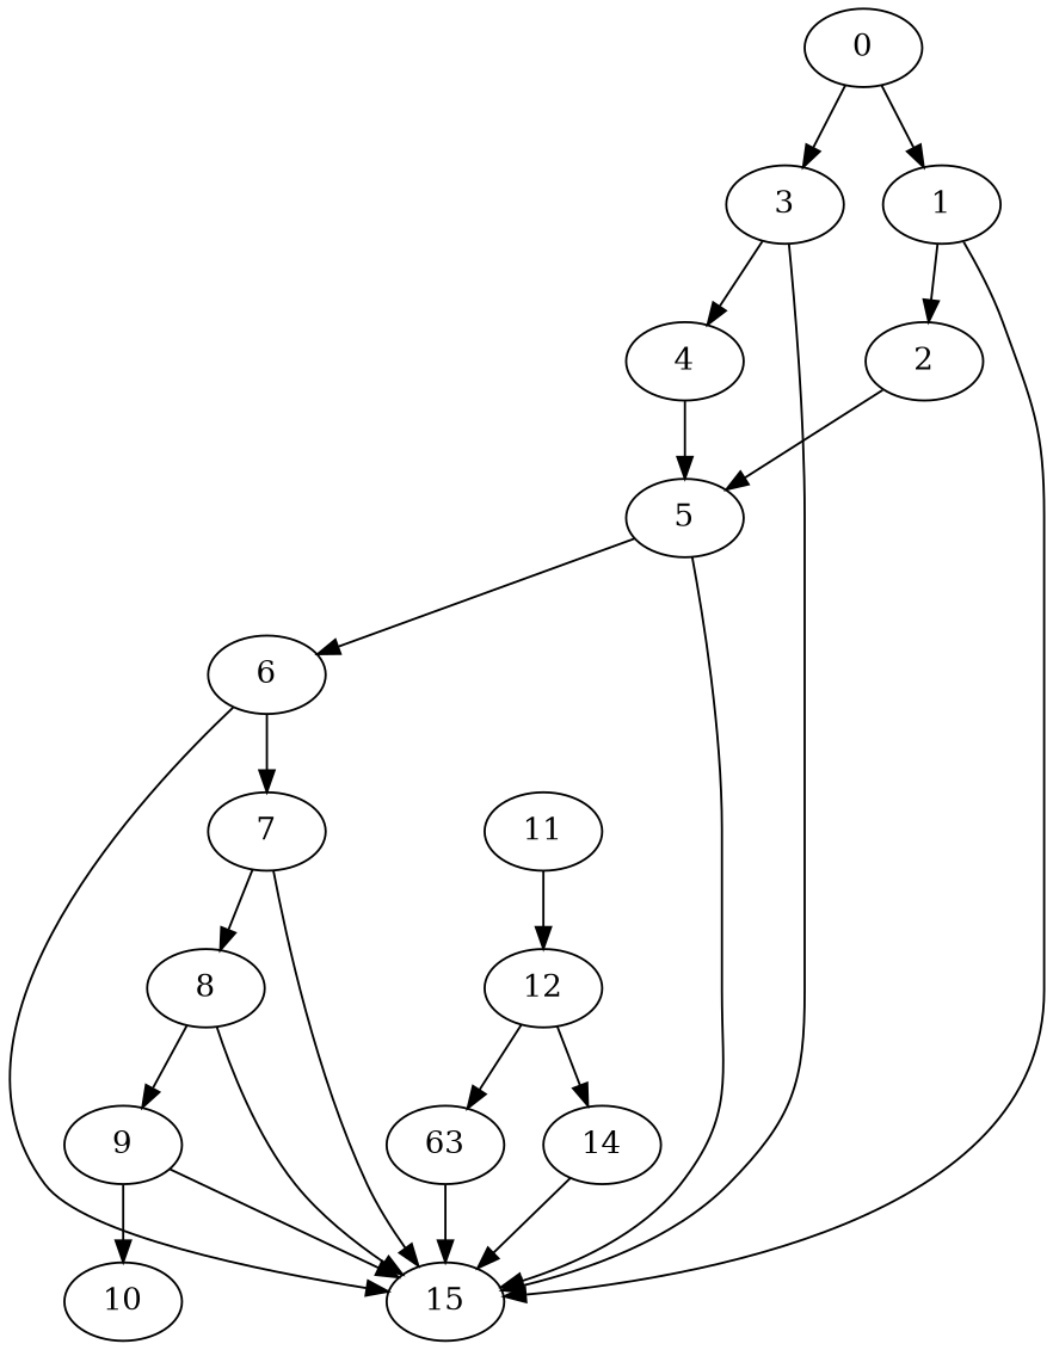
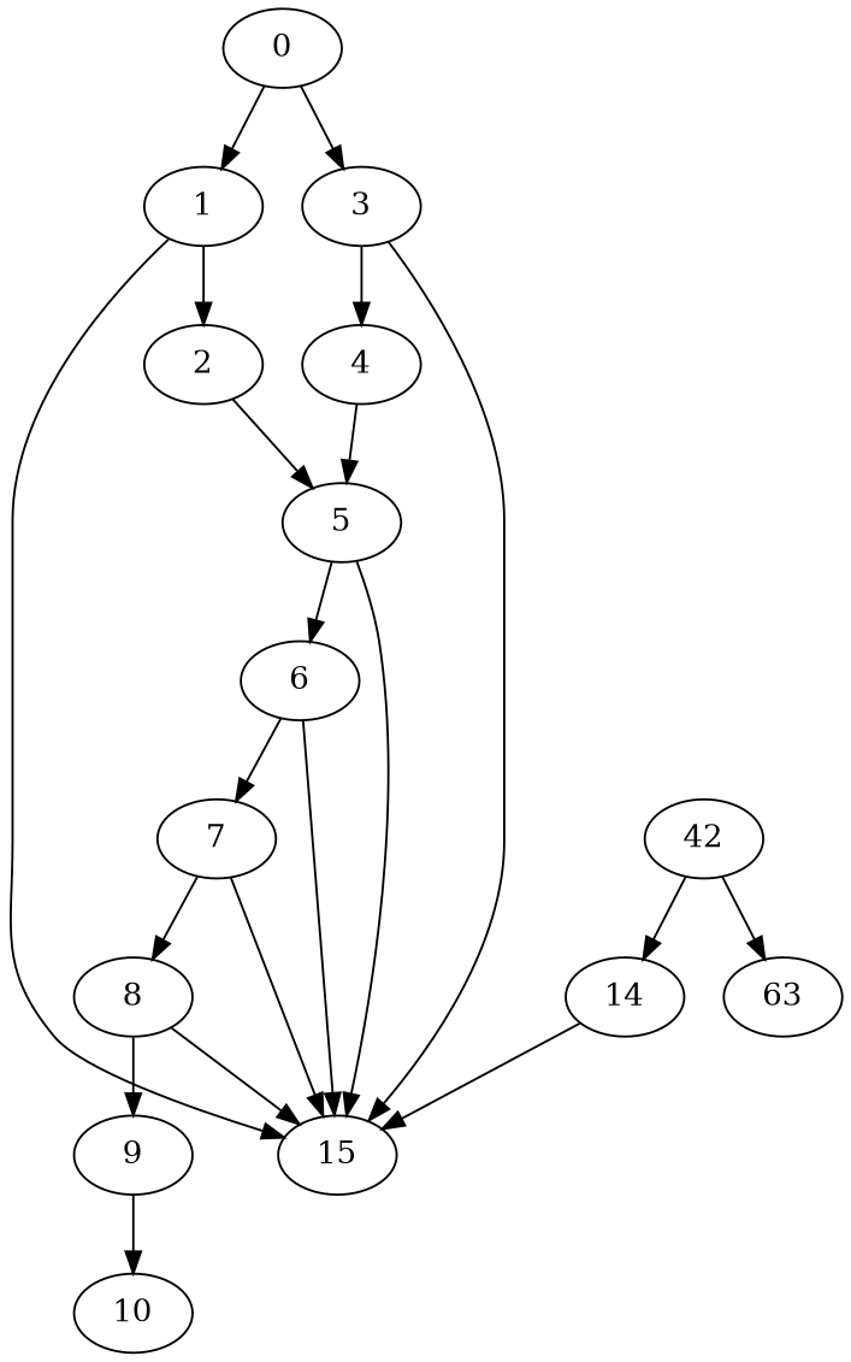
  digraph {
    0
    1
    3
    2
    15
    4
    5
    6
    7
    8
    9
    10
-   11
-   12
+   12 [label=42]
    n15 [label=63]
    14
    0 -> 1
    0 -> 3
    1 -> 2
    1 -> 15
    3 -> 15
    3 -> 4
    2 -> 5
    4 -> 5
    5 -> 15
    5 -> 6
    6 -> 15
    6 -> 7
    7 -> 15
    7 -> 8
    8 -> 15
    8 -> 9
-   9 -> 15
    9 -> 10
-   11 -> 12
    12 -> n15
    12 -> 14
-   n15 -> 15
    14 -> 15
  }
